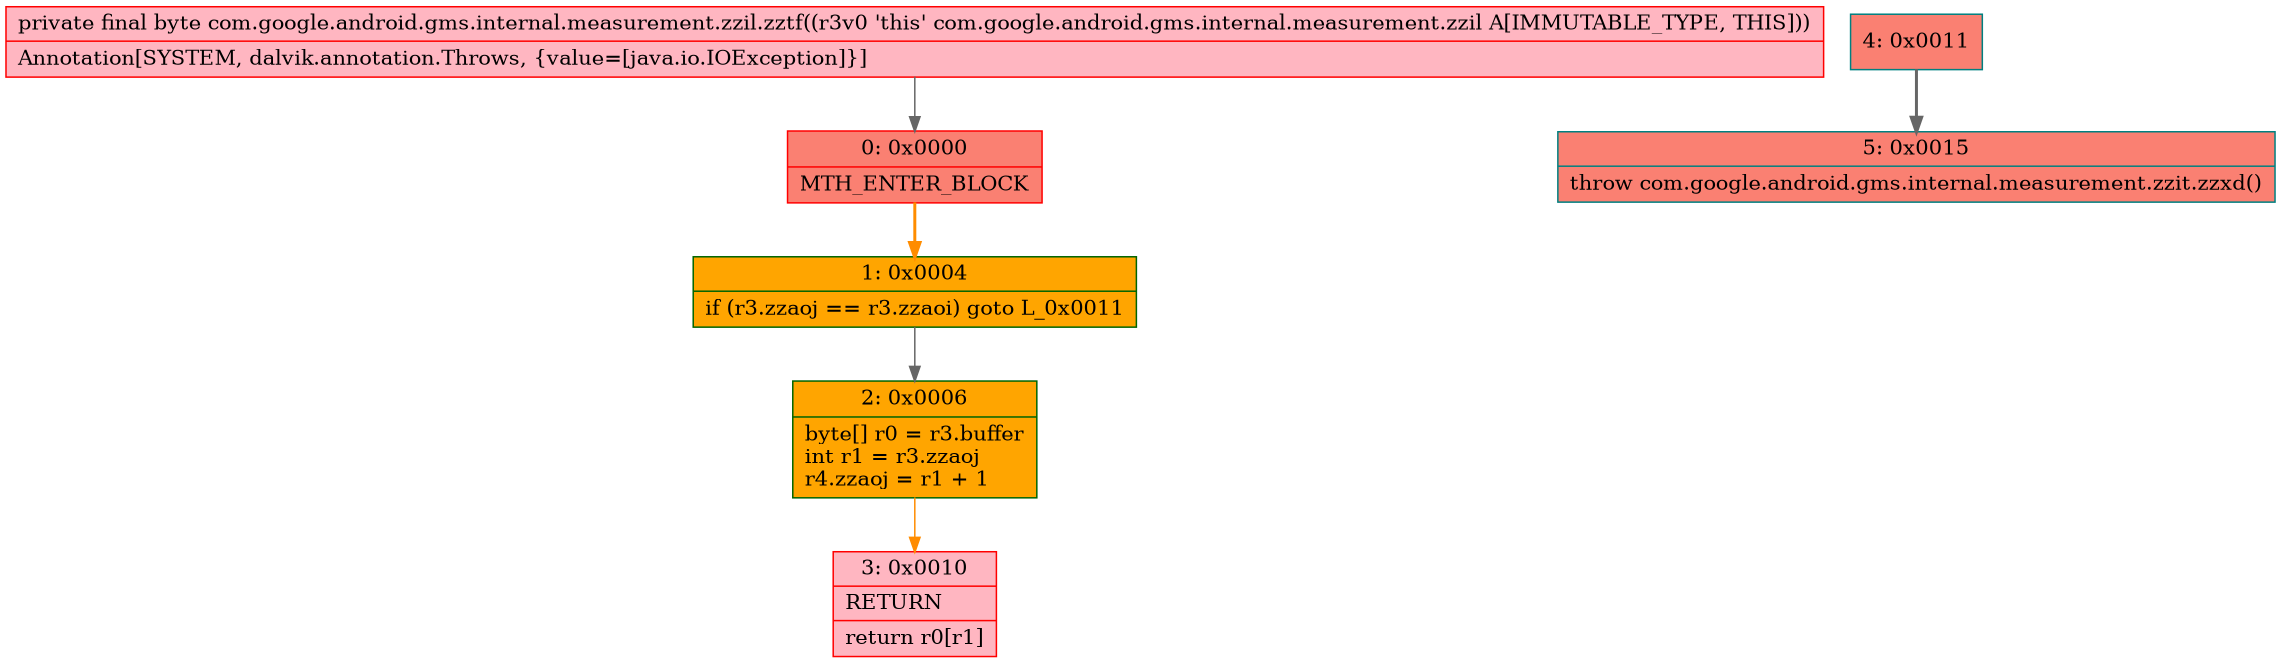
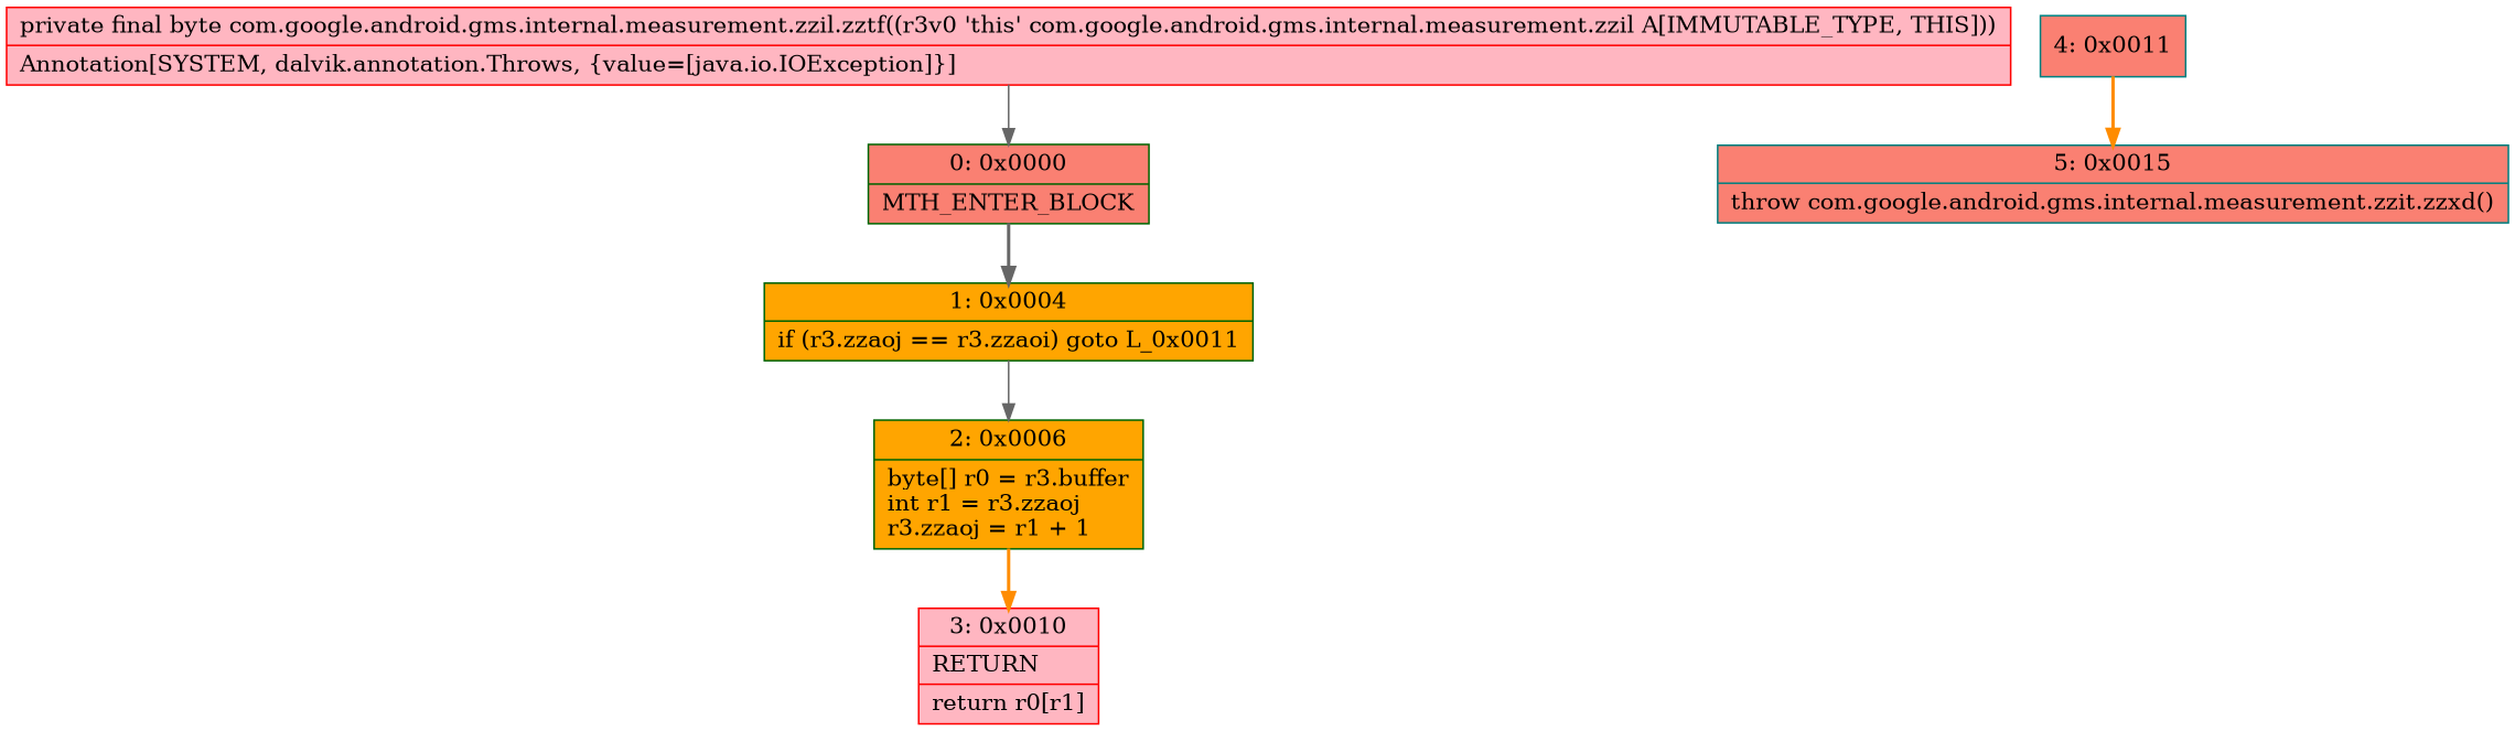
  digraph {
    node [color=red fillcolor=salmon shape=record style=filled]
    edge [color=gray40 style=bold]
-   n1 [label="{0\:\ 0x0000|MTH_ENTER_BLOCK\l}"]
+   n1 [color=darkgreen label="{0\:\ 0x0000|MTH_ENTER_BLOCK\l}"]
    n2 [color=darkgreen fillcolor=orange label="{1\:\ 0x0004|if (r3.zzaoj == r3.zzaoi) goto L_0x0011\l}"]
-   n3 [color=darkgreen fillcolor=orange label="{2\:\ 0x0006|byte[] r0 = r3.buffer\lint r1 = r3.zzaoj\lr4.zzaoj = r1 + 1\l}"]
+   n3 [color=darkgreen fillcolor=orange label="{2\:\ 0x0006|byte[] r0 = r3.buffer\lint r1 = r3.zzaoj\lr3.zzaoj = r1 + 1\l}"]
    n4 [fillcolor=lightpink label="{3\:\ 0x0010|RETURN\l|return r0[r1]\l}"]
    n5 [color=teal label="{4\:\ 0x0011}"]
    n6 [color=teal label="{5\:\ 0x0015|throw com.google.android.gms.internal.measurement.zzit.zzxd()\l}"]
    n7 [fillcolor=lightpink label="{private final byte com.google.android.gms.internal.measurement.zzil.zztf((r3v0 'this' com.google.android.gms.internal.measurement.zzil A[IMMUTABLE_TYPE, THIS]))  | Annotation[SYSTEM, dalvik.annotation.Throws, \{value=[java.io.IOException]\}]\l}"]
-   n1 -> n2 [color=darkorange]
+   n1 -> n2
    n2 -> n3 [style=solid]
-   n3 -> n4 [color=darkorange style=solid]
-   n5 -> n6
+   n3 -> n4 [color=darkorange]
+   n5 -> n6 [color=darkorange]
    n7 -> n1 [style=solid]
  }
